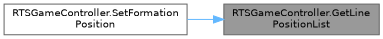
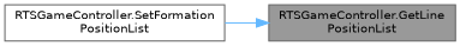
  digraph {
    rankdir=RL
    node [fontname=Helvetica fontsize=10 shape=box style=filled]
    n1 [color=gray40 fillcolor=grey60 fontcolor=black height=0.2 label="RTSGameController.GetLine\lPositionList" width=0.4]
-   n2 [color=grey40 fillcolor=white height=0.2 label="RTSGameController.SetFormation\lPosition" width=0.4]
+   n2 [color=grey40 fillcolor=white height=0.2 label="RTSGameController.SetFormation\lPositionList" width=0.4]
    n1 -> n2 [color=steelblue1 dir=back fontname=Helvetica fontsize=10 labelfontname=Helvetica labelfontsize=10 style=solid]
  }
